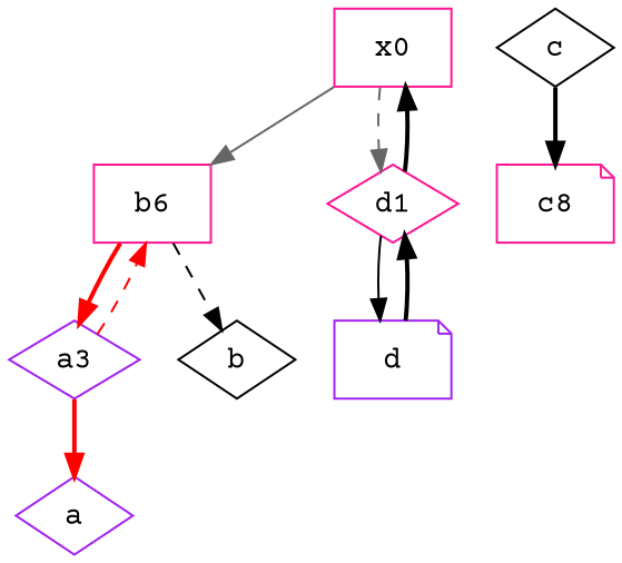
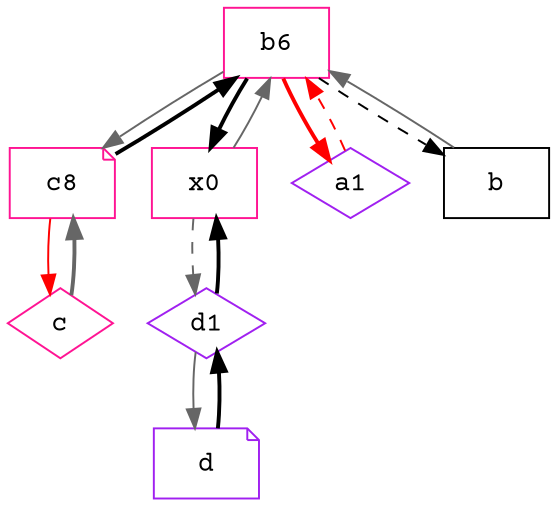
  digraph {
    fontname="Courier Prime"
    node [color=purple fontname="Courier Prime" shape=diamond]
    edge [color=black fontname="Courier Prime" style=bold]
    n1 [color=deeppink label=b6 shape=box]
    n2 [color=deeppink label=c8 shape=note]
    x0 [color=deeppink shape=box]
-   a1 [label=a3]
-   b [color=black]
-   c [color=black]
-   d1 [color=deeppink]
-   a
+   a1
+   b [color=black shape=box]
+   c [color=deeppink]
+   d1
    d [shape=note]
+   n1 -> n2 [color=gray40 style=solid]
+   n1 -> x0
    n1 -> a1 [color=red]
    n1 -> b [style=dashed]
+   n2 -> n1
+   n2 -> c [color=red style=solid]
    x0 -> n1 [color=gray40 style=solid]
    x0 -> d1 [color=gray40 style=dashed]
    a1 -> n1 [color=red style=dashed]
-   a1 -> a [color=red]
-   c -> n2
+   b -> n1 [color=gray40 style=solid]
+   c -> n2 [color=gray40]
    d1 -> x0
-   d1 -> d [style=solid]
+   d1 -> d [color=gray40 style=solid]
    d -> d1
  }
